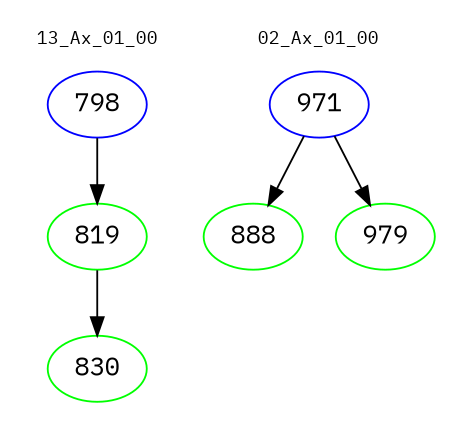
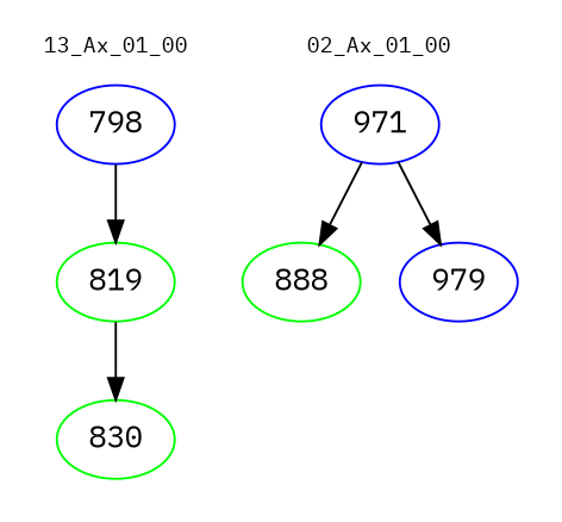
  digraph {
    fontname="IBM Plex Mono"
    node [color=green fontname="IBM Plex Mono"]
    edge [color=black fontname="IBM Plex Mono"]
    n1 [label=819]
    n2 [color=blue label=798]
    n3 [label=830]
    n4 [color=blue label=971]
    n5 [label=888]
-   n6 [label=979]
+   n6 [color=blue label=979]
    subgraph cluster_1 {
      color=white
      fontsize=10
      label="13_Ax_01_00"
      n1
      n2
      n3
    }
    subgraph cluster_2 {
      color=white
      fontsize=10
      label="02_Ax_01_00"
      n4
      n5
      n6
    }
    n1 -> n3
    n2 -> n1
    n4 -> n5
    n4 -> n6
  }
